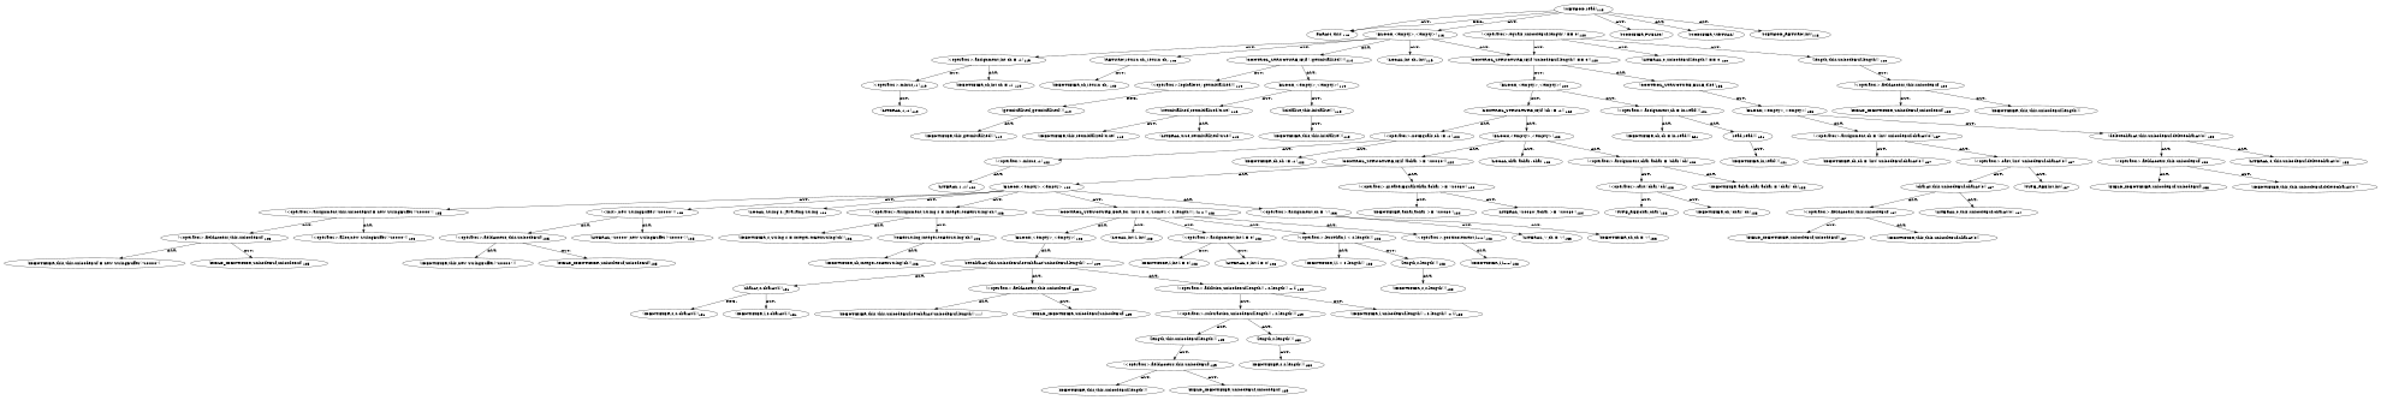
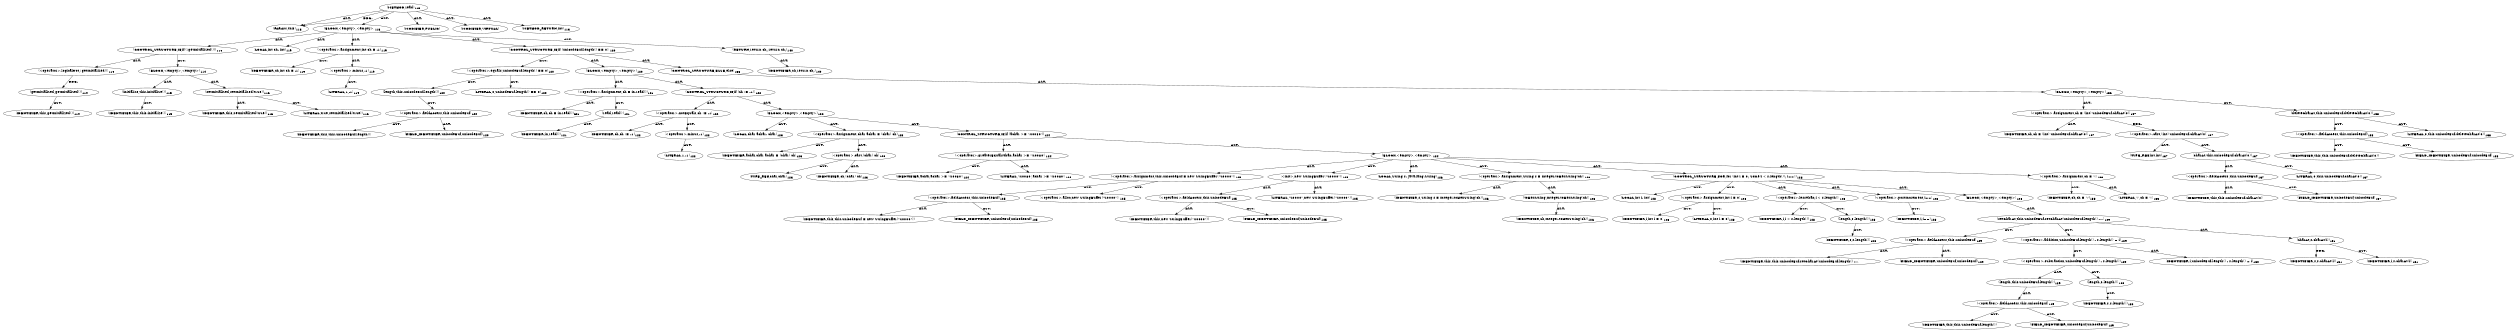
  digraph {
    n1 [label=<(METHOD,read)<SUB>113</SUB>>]
    n2 [label=<(PARAM,this)<SUB>113</SUB>>]
    n3 [label=<(BLOCK,&lt;empty&gt;,&lt;empty&gt;)<SUB>113</SUB>>]
    n4 [label=<(MODIFIER,PUBLIC)>]
    n5 [label=<(MODIFIER,VIRTUAL)>]
    n6 [label=<(METHOD_RETURN,int)<SUB>113</SUB>>]
    n7 [label=<(CONTROL_STRUCTURE,IF,if (!getInitialized()))<SUB>114</SUB>>]
    n8 [label=<(LOCAL,int ch: int)<SUB>119</SUB>>]
    n9 [label=<(&lt;operator&gt;.assignment,int ch = -1)<SUB>119</SUB>>]
    n10 [label=<(CONTROL_STRUCTURE,IF,if (unicodeBuf.length() == 0))<SUB>120</SUB>>]
    n11 [label=<(RETURN,return ch;,return ch;)<SUB>140</SUB>>]
    n12 [label=<(&lt;operator&gt;.logicalNot,!getInitialized())<SUB>114</SUB>>]
    n13 [label=<(BLOCK,&lt;empty&gt;,&lt;empty&gt;)<SUB>114</SUB>>]
    n14 [label=<(IDENTIFIER,ch,int ch = -1)<SUB>119</SUB>>]
    n15 [label=<(&lt;operator&gt;.minus,-1)<SUB>119</SUB>>]
    n16 [label=<(&lt;operator&gt;.equals,unicodeBuf.length() == 0)<SUB>120</SUB>>]
    n17 [label=<(BLOCK,&lt;empty&gt;,&lt;empty&gt;)<SUB>120</SUB>>]
    n18 [label=<(CONTROL_STRUCTURE,ELSE,else)<SUB>136</SUB>>]
    n19 [label=<(IDENTIFIER,ch,return ch;)<SUB>140</SUB>>]
    n20 [label=<(getInitialized,getInitialized())<SUB>114</SUB>>]
    n21 [label=<(initialize,this.initialize())<SUB>115</SUB>>]
    n22 [label=<(setInitialized,setInitialized(true))<SUB>116</SUB>>]
    n23 [label=<(IDENTIFIER,this,getInitialized())<SUB>114</SUB>>]
    n24 [label=<(IDENTIFIER,this,this.initialize())<SUB>115</SUB>>]
    n25 [label=<(IDENTIFIER,this,setInitialized(true))<SUB>116</SUB>>]
    n26 [label=<(LITERAL,true,setInitialized(true))<SUB>116</SUB>>]
    n27 [label=<(LITERAL,1,-1)<SUB>119</SUB>>]
    n28 [label=<(length,this.unicodeBuf.length())<SUB>120</SUB>>]
    n29 [label=<(LITERAL,0,unicodeBuf.length() == 0)<SUB>120</SUB>>]
    n30 [label=<(&lt;operator&gt;.assignment,ch = in.read())<SUB>121</SUB>>]
    n31 [label=<(CONTROL_STRUCTURE,IF,if (ch != -1))<SUB>122</SUB>>]
    n32 [label=<(BLOCK,&lt;empty&gt;,&lt;empty&gt;)<SUB>136</SUB>>]
    n33 [label=<(&lt;operator&gt;.fieldAccess,this.unicodeBuf)<SUB>120</SUB>>]
    n34 [label=<(IDENTIFIER,this,this.unicodeBuf.length())>]
    n35 [label=<(FIELD_IDENTIFIER,unicodeBuf,unicodeBuf)<SUB>120</SUB>>]
    n36 [label=<(IDENTIFIER,ch,ch = in.read())<SUB>621</SUB>>]
    n37 [label=<(read,read())<SUB>121</SUB>>]
    n38 [label=<(&lt;operator&gt;.notEquals,ch != -1)<SUB>122</SUB>>]
    n39 [label=<(BLOCK,&lt;empty&gt;,&lt;empty&gt;)<SUB>122</SUB>>]
    n40 [label=<(IDENTIFIER,in,read())<SUB>121</SUB>>]
    n41 [label=<(IDENTIFIER,ch,ch != -1)<SUB>122</SUB>>]
    n42 [label=<(&lt;operator&gt;.minus,-1)<SUB>122</SUB>>]
    n43 [label=<(LOCAL,char achar: char)<SUB>123</SUB>>]
    n44 [label=<(&lt;operator&gt;.assignment,char achar = (char) ch)<SUB>123</SUB>>]
    n45 [label=<(CONTROL_STRUCTURE,IF,if (achar &gt;= '\u0080'))<SUB>124</SUB>>]
    n46 [label=<(LITERAL,1,-1)<SUB>122</SUB>>]
    n47 [label=<(IDENTIFIER,achar,char achar = (char) ch)<SUB>123</SUB>>]
    n48 [label=<(&lt;operator&gt;.cast,(char) ch)<SUB>123</SUB>>]
    n49 [label=<(&lt;operator&gt;.greaterEqualsThan,achar &gt;= '\u0080')<SUB>124</SUB>>]
    n50 [label=<(BLOCK,&lt;empty&gt;,&lt;empty&gt;)<SUB>124</SUB>>]
    n51 [label=<(TYPE_REF,char,char)<SUB>123</SUB>>]
    n52 [label=<(IDENTIFIER,ch,(char) ch)<SUB>123</SUB>>]
    n53 [label=<(IDENTIFIER,achar,achar &gt;= '\u0080')<SUB>124</SUB>>]
    n54 [label=<(LITERAL,'\u0080',achar &gt;= '\u0080')<SUB>124</SUB>>]
    n55 [label=<(&lt;operator&gt;.assignment,this.unicodeBuf = new StringBuffer(&quot;u0000&quot;))<SUB>125</SUB>>]
    n56 [label=<(&lt;init&gt;,new StringBuffer(&quot;u0000&quot;))<SUB>125</SUB>>]
    n57 [label=<(LOCAL,String s: java.lang.String)<SUB>126</SUB>>]
    n58 [label=<(&lt;operator&gt;.assignment,String s = Integer.toHexString(ch))<SUB>126</SUB>>]
    n59 [label=<(CONTROL_STRUCTURE,FOR,for (int i = 0; Some(i &lt; s.length()); i++))<SUB>128</SUB>>]
    n60 [label=<(&lt;operator&gt;.assignment,ch = '\\')<SUB>133</SUB>>]
    n61 [label=<(&lt;operator&gt;.fieldAccess,this.unicodeBuf)<SUB>125</SUB>>]
    n62 [label=<(&lt;operator&gt;.alloc,new StringBuffer(&quot;u0000&quot;))<SUB>125</SUB>>]
    n63 [label=<(&lt;operator&gt;.fieldAccess,this.unicodeBuf)<SUB>125</SUB>>]
    n64 [label=<(LITERAL,&quot;u0000&quot;,new StringBuffer(&quot;u0000&quot;))<SUB>125</SUB>>]
    n65 [label=<(IDENTIFIER,s,String s = Integer.toHexString(ch))<SUB>126</SUB>>]
    n66 [label=<(toHexString,Integer.toHexString(ch))<SUB>126</SUB>>]
    n67 [label=<(LOCAL,int i: int)<SUB>128</SUB>>]
    n68 [label=<(&lt;operator&gt;.assignment,int i = 0)<SUB>128</SUB>>]
    n69 [label=<(&lt;operator&gt;.lessThan,i &lt; s.length())<SUB>128</SUB>>]
    n70 [label=<(&lt;operator&gt;.postIncrement,i++)<SUB>128</SUB>>]
    n71 [label=<(BLOCK,&lt;empty&gt;,&lt;empty&gt;)<SUB>128</SUB>>]
    n72 [label=<(IDENTIFIER,ch,ch = '\\')<SUB>133</SUB>>]
    n73 [label=<(LITERAL,'\\',ch = '\\')<SUB>133</SUB>>]
    n74 [label=<(IDENTIFIER,this,this.unicodeBuf = new StringBuffer(&quot;u0000&quot;))>]
    n75 [label=<(FIELD_IDENTIFIER,unicodeBuf,unicodeBuf)<SUB>125</SUB>>]
    n76 [label=<(IDENTIFIER,this,new StringBuffer(&quot;u0000&quot;))>]
    n77 [label=<(FIELD_IDENTIFIER,unicodeBuf,unicodeBuf)<SUB>125</SUB>>]
    n78 [label=<(IDENTIFIER,ch,Integer.toHexString(ch))<SUB>126</SUB>>]
    n79 [label=<(IDENTIFIER,i,int i = 0)<SUB>128</SUB>>]
    n80 [label=<(LITERAL,0,int i = 0)<SUB>128</SUB>>]
    n81 [label=<(IDENTIFIER,i,i &lt; s.length())<SUB>128</SUB>>]
    n82 [label=<(length,s.length())<SUB>128</SUB>>]
    n83 [label=<(IDENTIFIER,i,i++)<SUB>128</SUB>>]
    n84 [label=<(setCharAt,this.unicodeBuf.setCharAt(unicodeBuf.length() -...)<SUB>129</SUB>>]
    n85 [label=<(IDENTIFIER,s,s.length())<SUB>128</SUB>>]
    n86 [label=<(&lt;operator&gt;.fieldAccess,this.unicodeBuf)<SUB>129</SUB>>]
    n87 [label=<(&lt;operator&gt;.addition,unicodeBuf.length() - s.length() + i)<SUB>129</SUB>>]
    n88 [label=<(charAt,s.charAt(i))<SUB>131</SUB>>]
    n89 [label=<(IDENTIFIER,this,this.unicodeBuf.setCharAt(unicodeBuf.length() -...)>]
    n90 [label=<(FIELD_IDENTIFIER,unicodeBuf,unicodeBuf)<SUB>129</SUB>>]
    n91 [label=<(&lt;operator&gt;.subtraction,unicodeBuf.length() - s.length())<SUB>129</SUB>>]
    n92 [label=<(IDENTIFIER,i,unicodeBuf.length() - s.length() + i)<SUB>130</SUB>>]
    n93 [label=<(IDENTIFIER,s,s.charAt(i))<SUB>131</SUB>>]
    n94 [label=<(IDENTIFIER,i,s.charAt(i))<SUB>131</SUB>>]
    n95 [label=<(length,this.unicodeBuf.length())<SUB>129</SUB>>]
    n96 [label=<(length,s.length())<SUB>130</SUB>>]
    n97 [label=<(&lt;operator&gt;.fieldAccess,this.unicodeBuf)<SUB>129</SUB>>]
    n98 [label=<(IDENTIFIER,s,s.length())<SUB>130</SUB>>]
    n99 [label=<(IDENTIFIER,this,this.unicodeBuf.length())>]
    n100 [label=<(FIELD_IDENTIFIER,unicodeBuf,unicodeBuf)<SUB>129</SUB>>]
    n101 [label=<(&lt;operator&gt;.assignment,ch = (int) unicodeBuf.charAt(0))<SUB>137</SUB>>]
    n102 [label=<(deleteCharAt,this.unicodeBuf.deleteCharAt(0))<SUB>138</SUB>>]
    n103 [label=<(IDENTIFIER,ch,ch = (int) unicodeBuf.charAt(0))<SUB>137</SUB>>]
    n104 [label=<(&lt;operator&gt;.cast,(int) unicodeBuf.charAt(0))<SUB>137</SUB>>]
    n105 [label=<(&lt;operator&gt;.fieldAccess,this.unicodeBuf)<SUB>138</SUB>>]
    n106 [label=<(LITERAL,0,this.unicodeBuf.deleteCharAt(0))<SUB>138</SUB>>]
    n107 [label=<(TYPE_REF,int,int)<SUB>137</SUB>>]
    n108 [label=<(charAt,this.unicodeBuf.charAt(0))<SUB>137</SUB>>]
    n109 [label=<(&lt;operator&gt;.fieldAccess,this.unicodeBuf)<SUB>137</SUB>>]
    n110 [label=<(LITERAL,0,this.unicodeBuf.charAt(0))<SUB>137</SUB>>]
    n111 [label=<(IDENTIFIER,this,this.unicodeBuf.charAt(0))>]
    n112 [label=<(FIELD_IDENTIFIER,unicodeBuf,unicodeBuf)<SUB>137</SUB>>]
    n113 [label=<(IDENTIFIER,this,this.unicodeBuf.deleteCharAt(0))>]
    n114 [label=<(FIELD_IDENTIFIER,unicodeBuf,unicodeBuf)<SUB>138</SUB>>]
    n1 -> n2 [label="AST: "]
    n1 -> n2 [label="DDG: "]
    n1 -> n3 [label="AST: "]
    n1 -> n4 [label="AST: "]
    n1 -> n5 [label="AST: "]
    n1 -> n6 [label="AST: "]
    n3 -> n7 [label="AST: "]
    n3 -> n8 [label="AST: "]
    n3 -> n9 [label="AST: "]
    n3 -> n10 [label="AST: "]
    n3 -> n11 [label="AST: "]
    n7 -> n12 [label="AST: "]
    n7 -> n13 [label="AST: "]
    n9 -> n14 [label="AST: "]
    n9 -> n15 [label="AST: "]
-   n16 -> n10 [label="AST: "]
+   n10 -> n16 [label="AST: "]
    n10 -> n17 [label="AST: "]
    n10 -> n18 [label="AST: "]
    n11 -> n19 [label="AST: "]
    n12 -> n20 [label="DDG: "]
    n13 -> n21 [label="AST: "]
    n13 -> n22 [label="AST: "]
    n15 -> n27 [label="AST: "]
    n16 -> n28 [label="AST: "]
    n16 -> n29 [label="AST: "]
    n17 -> n30 [label="AST: "]
    n17 -> n31 [label="AST: "]
    n18 -> n32 [label="AST: "]
    n20 -> n23 [label="AST: "]
    n21 -> n24 [label="AST: "]
    n22 -> n25 [label="AST: "]
    n22 -> n26 [label="AST: "]
    n28 -> n33 [label="AST: "]
    n30 -> n36 [label="AST: "]
    n30 -> n37 [label="AST: "]
    n31 -> n38 [label="AST: "]
    n31 -> n39 [label="AST: "]
    n32 -> n101 [label="AST: "]
    n32 -> n102 [label="AST: "]
    n33 -> n34 [label="AST: "]
    n33 -> n35 [label="AST: "]
    n37 -> n40 [label="AST: "]
    n38 -> n41 [label="AST: "]
    n38 -> n42 [label="AST: "]
    n39 -> n43 [label="AST: "]
    n39 -> n44 [label="AST: "]
    n39 -> n45 [label="AST: "]
    n42 -> n46 [label="AST: "]
    n44 -> n47 [label="AST: "]
    n44 -> n48 [label="AST: "]
    n45 -> n49 [label="AST: "]
    n45 -> n50 [label="AST: "]
    n48 -> n51 [label="AST: "]
    n48 -> n52 [label="AST: "]
    n49 -> n53 [label="AST: "]
    n49 -> n54 [label="AST: "]
    n50 -> n55 [label="AST: "]
    n50 -> n56 [label="AST: "]
    n50 -> n57 [label="AST: "]
    n50 -> n58 [label="AST: "]
    n50 -> n59 [label="AST: "]
    n50 -> n60 [label="AST: "]
    n55 -> n61 [label="AST: "]
    n55 -> n62 [label="AST: "]
    n56 -> n63 [label="AST: "]
    n56 -> n64 [label="AST: "]
    n58 -> n65 [label="AST: "]
    n58 -> n66 [label="AST: "]
    n59 -> n67 [label="AST: "]
    n59 -> n68 [label="AST: "]
    n59 -> n69 [label="AST: "]
    n59 -> n70 [label="AST: "]
    n59 -> n71 [label="AST: "]
    n60 -> n72 [label="AST: "]
    n60 -> n73 [label="AST: "]
    n61 -> n74 [label="AST: "]
    n61 -> n75 [label="AST: "]
    n63 -> n76 [label="AST: "]
    n63 -> n77 [label="AST: "]
    n66 -> n78 [label="AST: "]
    n68 -> n79 [label="AST: "]
    n68 -> n80 [label="AST: "]
    n69 -> n81 [label="AST: "]
    n69 -> n82 [label="AST: "]
    n70 -> n83 [label="AST: "]
    n71 -> n84 [label="AST: "]
    n82 -> n85 [label="AST: "]
    n84 -> n86 [label="AST: "]
    n84 -> n87 [label="AST: "]
    n84 -> n88 [label="AST: "]
    n86 -> n89 [label="AST: "]
    n86 -> n90 [label="AST: "]
    n87 -> n91 [label="AST: "]
    n87 -> n92 [label="AST: "]
    n88 -> n93 [label="DDG: "]
    n88 -> n94 [label="AST: "]
    n91 -> n95 [label="AST: "]
    n91 -> n96 [label="AST: "]
    n95 -> n97 [label="AST: "]
    n96 -> n98 [label="AST: "]
    n97 -> n99 [label="AST: "]
    n97 -> n100 [label="AST: "]
    n101 -> n103 [label="AST: "]
-   n101 -> n104 [label="AST: "]
+   n101 -> n104 [label="DDG: "]
    n102 -> n105 [label="AST: "]
    n102 -> n106 [label="AST: "]
    n104 -> n107 [label="AST: "]
    n104 -> n108 [label="AST: "]
    n105 -> n113 [label="AST: "]
    n105 -> n114 [label="AST: "]
    n108 -> n109 [label="AST: "]
    n108 -> n110 [label="AST: "]
    n109 -> n111 [label="AST: "]
    n109 -> n112 [label="AST: "]
  }
